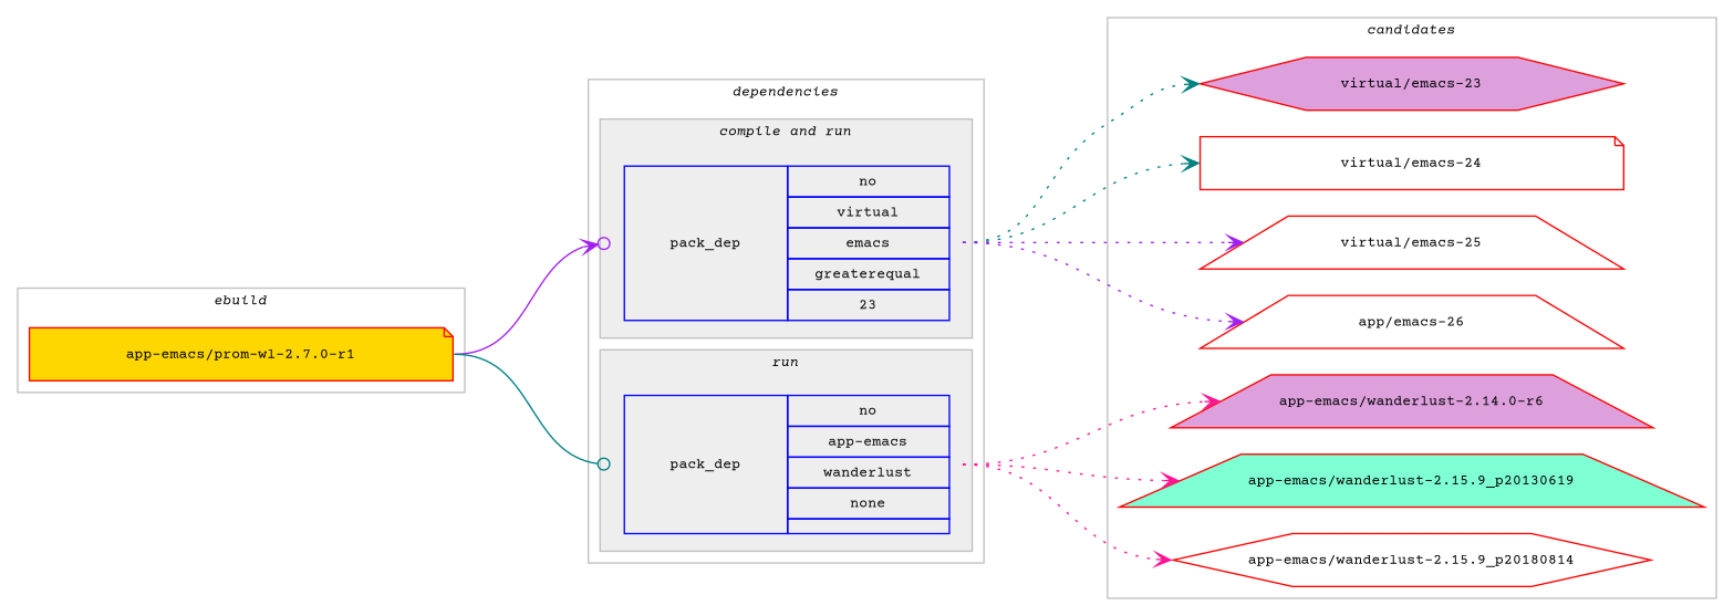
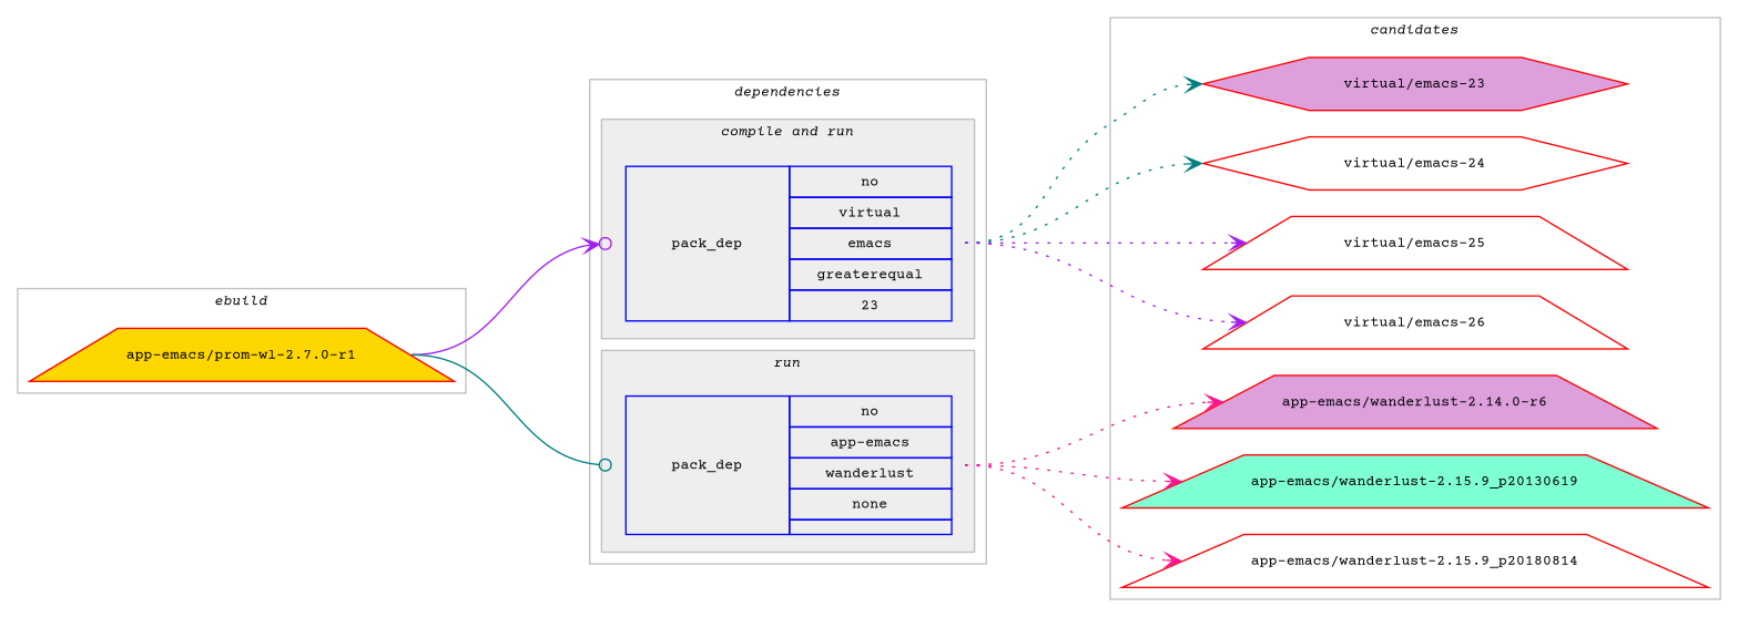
  digraph {
    compound=true
    concentrate=true
    fontname="Courier Prime"
    fontsize=10
    newrank=true
    rankdir=LR
    ranksep=1.5
    node [color=red fillcolor=white fontname="Courier Prime" fontsize=10 shape=trapezium style=filled]
    edge [arrowhead=vee color=purple fontname="Courier Prime" headport=w style=dotted tailport=e weight=100]
-   n1 [fillcolor=gold label="app-emacs/prom-wl-2.7.0-r1" shape=note width=4]
+   n1 [fillcolor=gold label="app-emacs/prom-wl-2.7.0-r1" width=4]
    n2 [color=blue label=<<TABLE BORDER="0" CELLBORDER="1" CELLSPACING="0" CELLPADDING="4" WIDTH="220"><TR><TD ROWSPAN="6" CELLPADDING="30">pack_dep</TD></TR><TR><TD WIDTH="110">no</TD></TR><TR><TD>virtual</TD></TR><TR><TD>emacs</TD></TR><TR><TD>greaterequal</TD></TR><TR><TD>23</TD></TR></TABLE>> shape=none fillcolor="" style=""]
    n3 [color=blue label=<<TABLE BORDER="0" CELLBORDER="1" CELLSPACING="0" CELLPADDING="4" WIDTH="220"><TR><TD ROWSPAN="6" CELLPADDING="30">pack_dep</TD></TR><TR><TD WIDTH="110">no</TD></TR><TR><TD>app-emacs</TD></TR><TR><TD>wanderlust</TD></TR><TR><TD>none</TD></TR><TR><TD></TD></TR></TABLE>> shape=none fillcolor="" style=""]
    n4 [fillcolor=plum label="virtual/emacs-23" shape=hexagon width=4]
-   n5 [label="virtual/emacs-24" shape=note width=4]
+   n5 [label="virtual/emacs-24" shape=hexagon width=4]
    n6 [label="virtual/emacs-25" width=4]
-   n7 [label="app/emacs-26" width=4]
+   n7 [label="virtual/emacs-26" width=4]
    n8 [fillcolor=plum label="app-emacs/wanderlust-2.14.0-r6" width=4]
    n9 [fillcolor=aquamarine label="app-emacs/wanderlust-2.15.9_p20130619" width=4]
-   n10 [label="app-emacs/wanderlust-2.15.9_p20180814" shape=hexagon width=4]
+   n10 [label="app-emacs/wanderlust-2.15.9_p20180814" width=4]
    subgraph cluster_1 {
      color=gray
      label=<<i>dependencies</i>>
      subgraph cluster_2 {
        color=gray
        fillcolor="#eeeeee"
        label=<<i>compile</i>>
        style=filled
      }
      subgraph cluster_3 {
        color=gray
        fillcolor="#eeeeee"
        label=<<i>compile and run</i>>
        style=filled
        subgraph sub_4 {
          color=gray
          fillcolor="#eeeeee"
          label=<<i>compile and run</i>>
          style=filled
          n2
        }
      }
      subgraph cluster_5 {
        color=gray
        fillcolor="#eeeeee"
        label=<<i>run</i>>
        style=filled
        subgraph sub_6 {
          color=gray
          fillcolor="#eeeeee"
          label=<<i>run</i>>
          style=filled
          n3
        }
      }
    }
    subgraph cluster_7 {
      color=gray
      label=<<i>ebuild</i>>
      rank=same
      n1
    }
    subgraph cluster_8 {
      color=gray
      label=<<i>candidates</i>>
      rank=same
      subgraph sub_9 {
        color=black
        label=<<i>candidates</i>>
        nodesep=1
        rank=same
        n4
        n5
        n6
        n7
      }
      subgraph sub_10 {
        color=black
        label=<<i>candidates</i>>
        nodesep=1
        rank=same
        n8
        n9
        n10
      }
    }
    n1 -> n2 [arrowhead=odotvee style=solid weight=20]
    n1 -> n3 [arrowhead=odot color=teal style=solid weight=20]
    n2 -> n4 [color=teal]
    n2 -> n5 [color=teal]
    n2 -> n6
    n2 -> n7
    n3 -> n8 [color=deeppink]
    n3 -> n9 [color=deeppink]
    n3 -> n10 [color=deeppink]
  }
